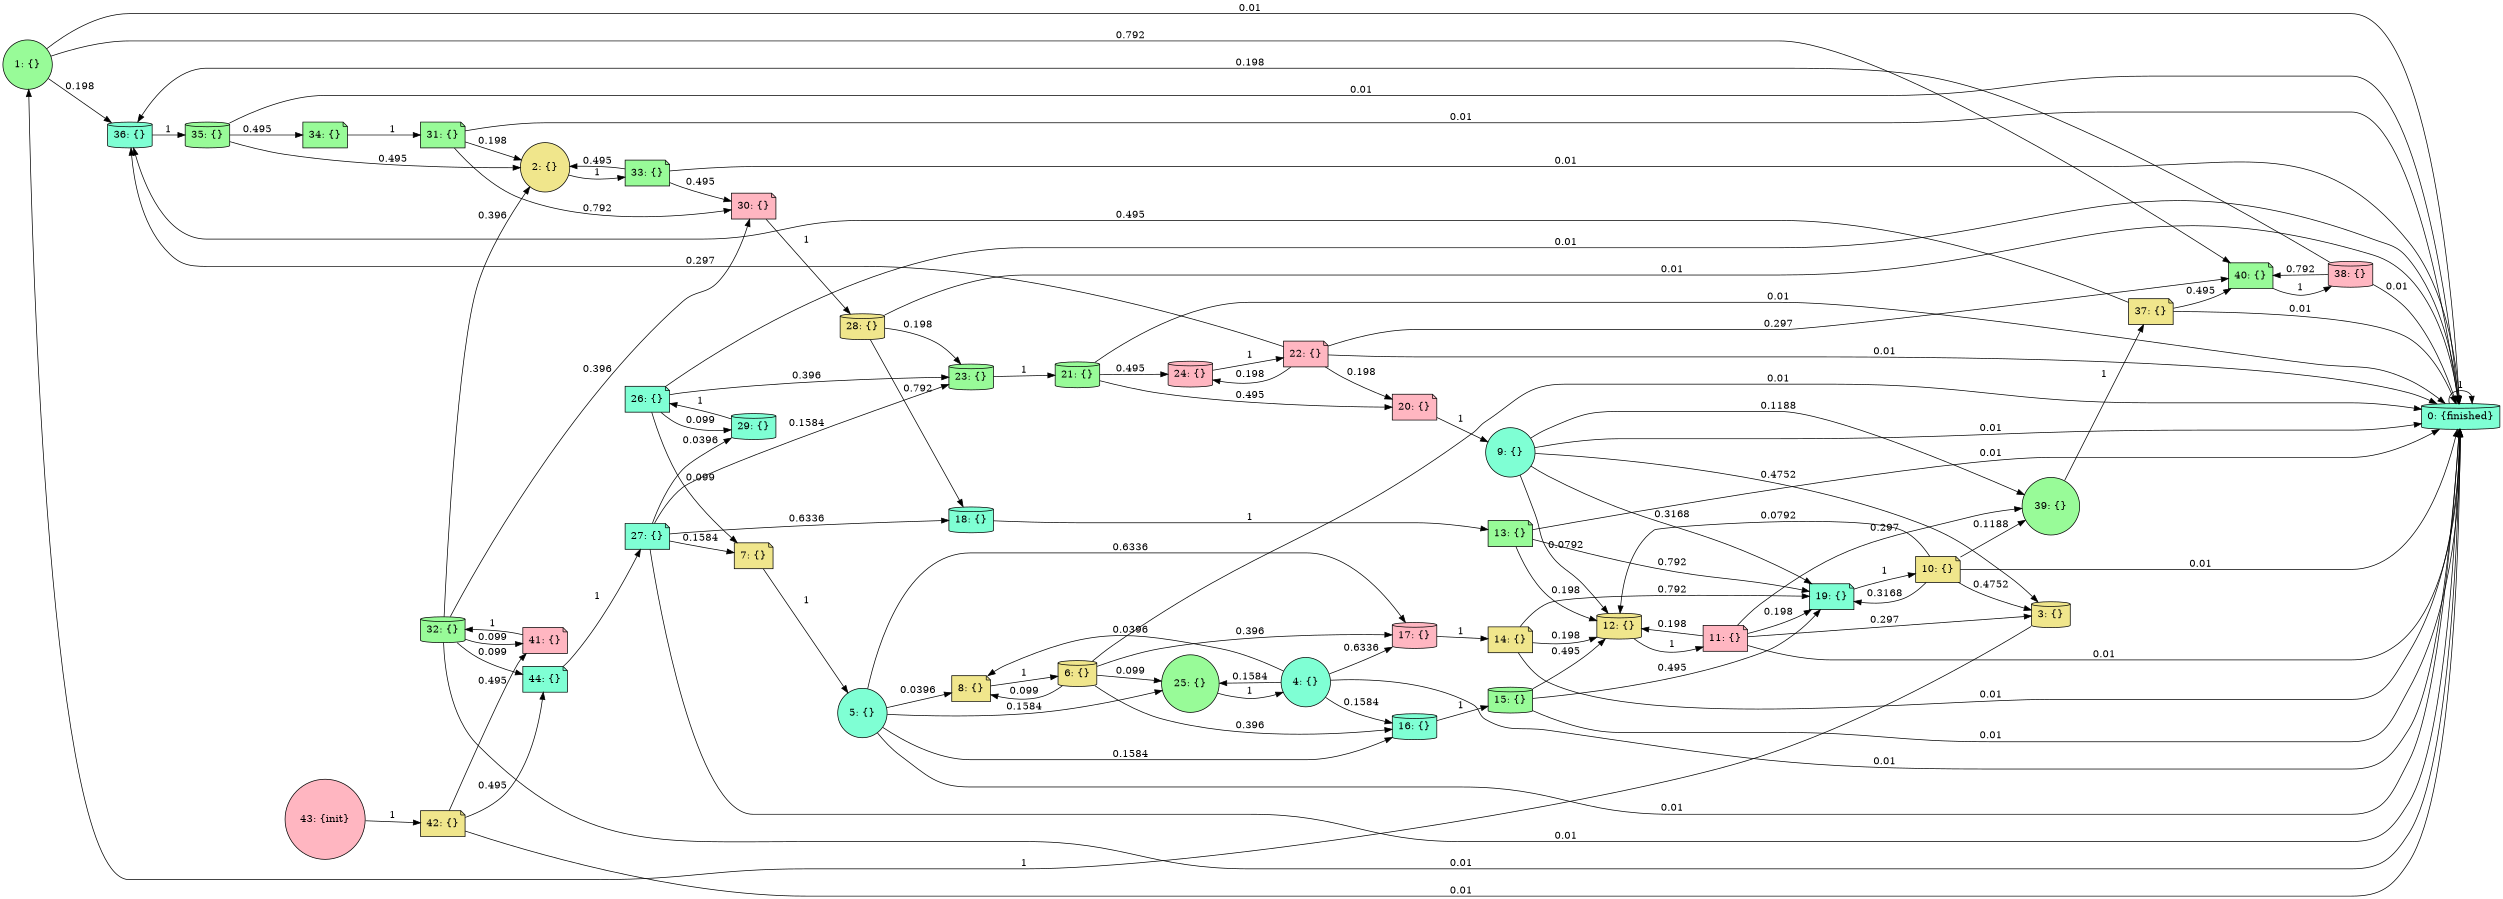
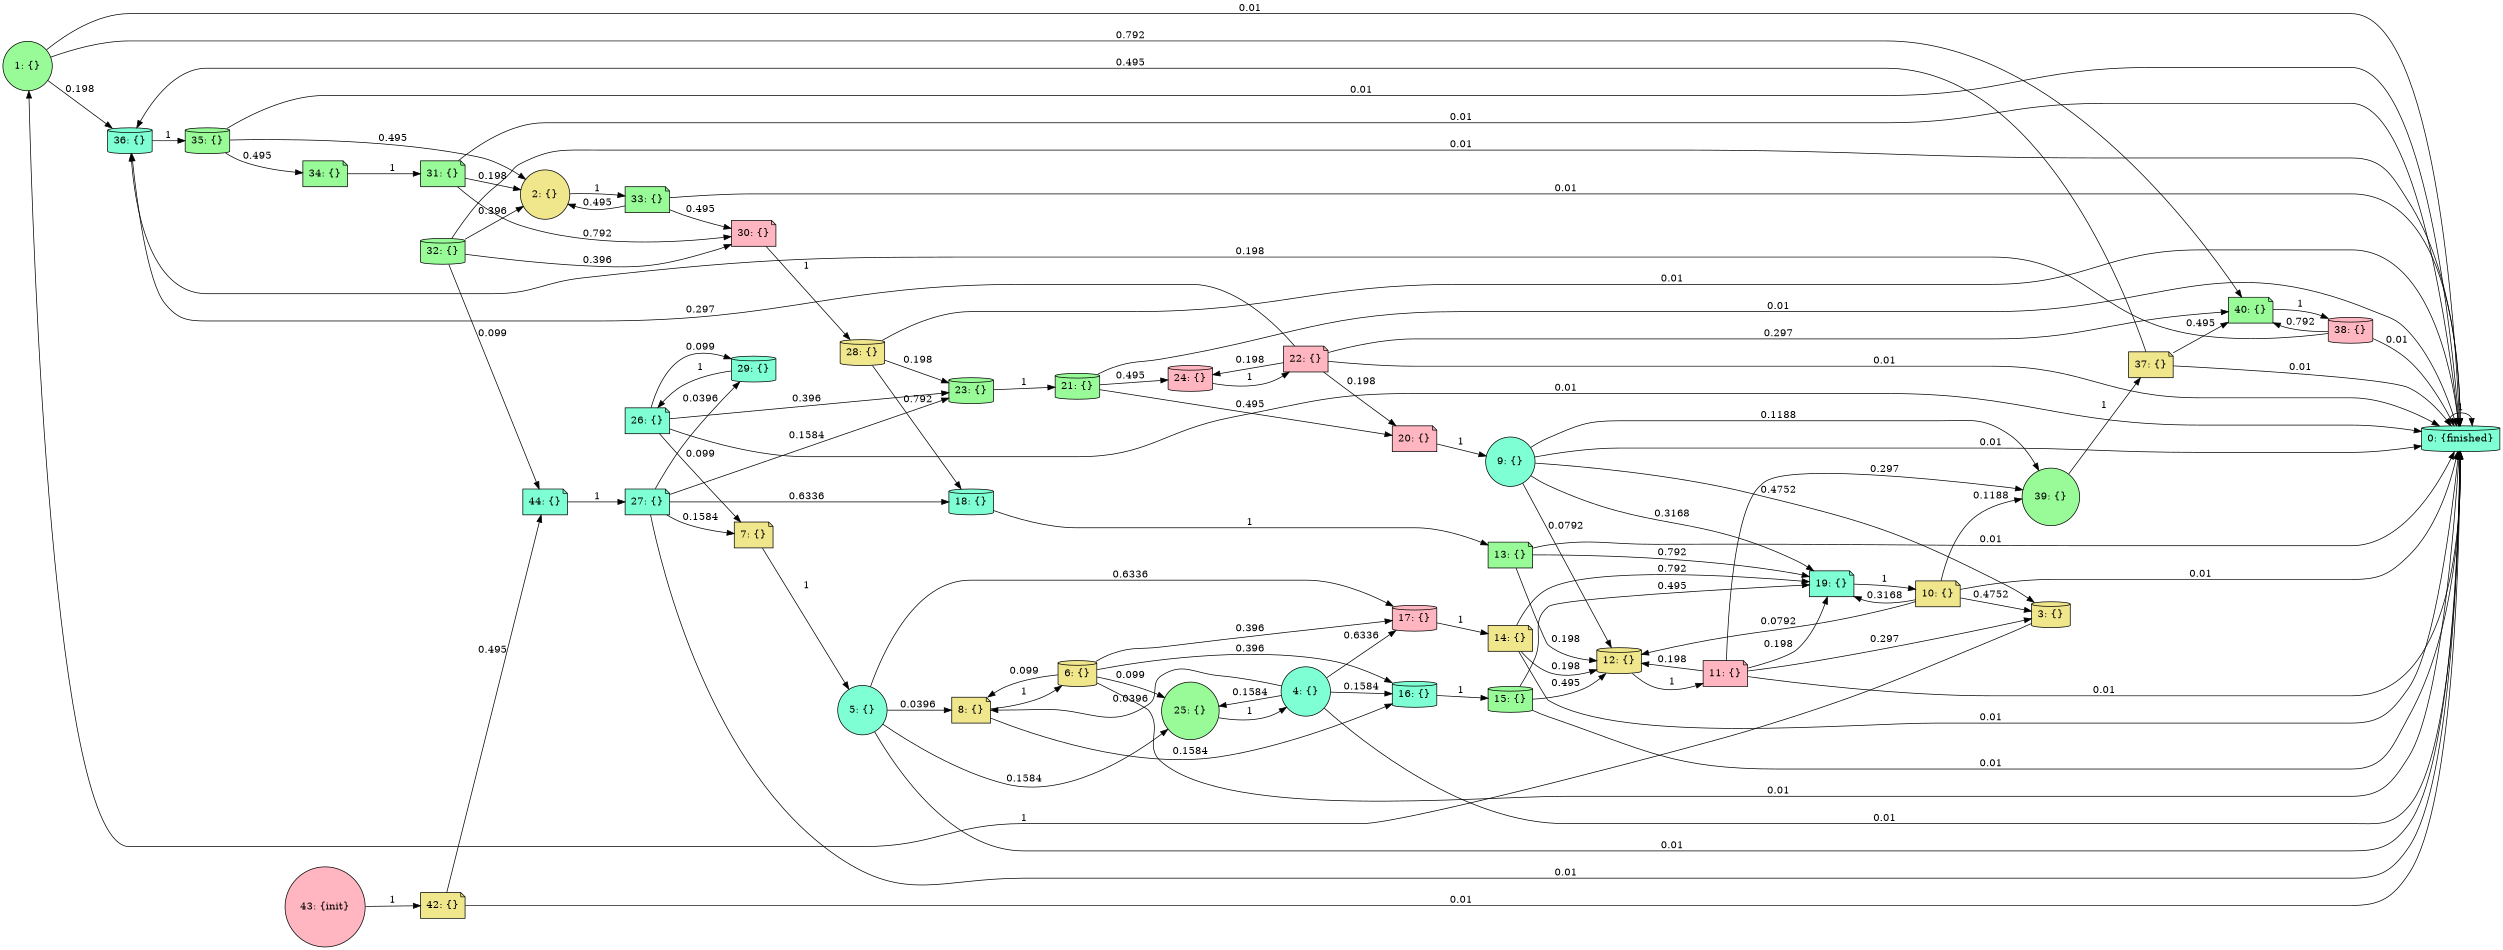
  digraph {
    rankdir=LR
    node [fillcolor=palegreen shape=note style=filled]
    n1 [fillcolor=aquamarine label="0: {finished}" shape=cylinder]
    n2 [label="1: {}" shape=circle]
    n3 [fillcolor=aquamarine label="36: {}" shape=cylinder]
    n4 [label="40: {}"]
    n5 [label="35: {}" shape=cylinder]
    n6 [fillcolor=lightpink label="38: {}" shape=cylinder]
    n7 [fillcolor=khaki label="2: {}" shape=circle]
    n8 [label="33: {}"]
    n9 [fillcolor=lightpink label="30: {}"]
    n10 [fillcolor=khaki label="3: {}" shape=cylinder]
    n11 [fillcolor=aquamarine label="4: {}" shape=circle]
    n12 [fillcolor=khaki label="8: {}"]
    n13 [fillcolor=aquamarine label="16: {}" shape=cylinder]
    n14 [fillcolor=lightpink label="17: {}" shape=cylinder]
    n15 [label="25: {}" shape=circle]
    n16 [fillcolor=khaki label="6: {}" shape=cylinder]
    n17 [label="15: {}" shape=cylinder]
    n18 [fillcolor=khaki label="14: {}"]
    n19 [fillcolor=aquamarine label="5: {}" shape=circle]
    n20 [fillcolor=khaki label="7: {}"]
    n21 [fillcolor=aquamarine label="9: {}" shape=circle]
    n22 [fillcolor=khaki label="12: {}" shape=cylinder]
    n23 [fillcolor=aquamarine label="19: {}"]
    n24 [label="39: {}" shape=circle]
    n25 [fillcolor=lightpink label="11: {}"]
    n26 [fillcolor=khaki label="10: {}"]
    n27 [fillcolor=khaki label="37: {}"]
    n28 [label="13: {}"]
    n29 [fillcolor=aquamarine label="18: {}" shape=cylinder]
    n30 [fillcolor=lightpink label="20: {}"]
    n31 [label="21: {}" shape=cylinder]
    n32 [fillcolor=lightpink label="24: {}" shape=cylinder]
    n33 [fillcolor=lightpink label="22: {}"]
    n34 [label="23: {}" shape=cylinder]
    n35 [fillcolor=aquamarine label="26: {}"]
    n36 [fillcolor=aquamarine label="29: {}" shape=cylinder]
    n37 [fillcolor=aquamarine label="27: {}"]
    n38 [fillcolor=khaki label="28: {}" shape=cylinder]
    n39 [label="31: {}"]
    n40 [label="32: {}" shape=cylinder]
-   n41 [fillcolor=lightpink label="41: {}"]
    n42 [fillcolor=aquamarine label="44: {}"]
    n43 [label="34: {}"]
    n44 [fillcolor=khaki label="42: {}"]
    n45 [fillcolor=lightpink label="43: {init}" shape=circle]
    n1 -> n1 [label=1]
    n2 -> n1 [label=0.01]
    n2 -> n3 [label=0.198]
    n2 -> n4 [label=0.792]
    n3 -> n5 [label=1]
    n4 -> n6 [label=1]
    n5 -> n1 [label=0.01]
    n5 -> n7 [label=0.495]
    n5 -> n43 [label=0.495]
    n6 -> n1 [label=0.01]
    n6 -> n3 [label=0.198]
    n6 -> n4 [label=0.792]
    n7 -> n8 [label=1]
    n8 -> n1 [label=0.01]
    n8 -> n7 [label=0.495]
    n8 -> n9 [label=0.495]
    n9 -> n38 [label=1]
    n10 -> n2 [label=1]
    n11 -> n1 [label=0.01]
    n11 -> n12 [label=0.0396]
    n11 -> n13 [label=0.1584]
    n11 -> n14 [label=0.6336]
    n11 -> n15 [label=0.1584]
    n12 -> n16 [label=1]
    n13 -> n17 [label=1]
    n14 -> n18 [label=1]
    n15 -> n11 [label=1]
    n16 -> n1 [label=0.01]
    n16 -> n12 [label=0.099]
    n16 -> n13 [label=0.396]
    n16 -> n14 [label=0.396]
    n16 -> n15 [label=0.099]
    n17 -> n1 [label=0.01]
    n17 -> n22 [label=0.495]
    n17 -> n23 [label=0.495]
    n18 -> n1 [label=0.01]
    n18 -> n22 [label=0.198]
    n18 -> n23 [label=0.792]
    n19 -> n1 [label=0.01]
    n19 -> n12 [label=0.0396]
-   n19 -> n13 [label=0.1584]
+   n12 -> n13 [label=0.1584]
    n19 -> n14 [label=0.6336]
    n19 -> n15 [label=0.1584]
    n20 -> n19 [label=1]
    n21 -> n1 [label=0.01]
    n21 -> n10 [label=0.4752]
    n21 -> n22 [label=0.0792]
    n21 -> n23 [label=0.3168]
    n21 -> n24 [label=0.1188]
    n22 -> n25 [label=1]
    n23 -> n26 [label=1]
    n24 -> n27 [label=1]
    n25 -> n1 [label=0.01]
    n25 -> n10 [label=0.297]
    n25 -> n22 [label=0.198]
    n25 -> n23 [label=0.198]
    n25 -> n24 [label=0.297]
    n26 -> n1 [label=0.01]
    n26 -> n10 [label=0.4752]
    n26 -> n22 [label=0.0792]
    n26 -> n23 [label=0.3168]
    n26 -> n24 [label=0.1188]
    n27 -> n1 [label=0.01]
    n27 -> n3 [label=0.495]
    n27 -> n4 [label=0.495]
    n28 -> n1 [label=0.01]
    n28 -> n22 [label=0.198]
    n28 -> n23 [label=0.792]
    n29 -> n28 [label=1]
    n30 -> n21 [label=1]
    n31 -> n1 [label=0.01]
    n31 -> n30 [label=0.495]
    n31 -> n32 [label=0.495]
    n32 -> n33 [label=1]
    n33 -> n1 [label=0.01]
    n33 -> n3 [label=0.297]
    n33 -> n4 [label=0.297]
    n33 -> n30 [label=0.198]
    n33 -> n32 [label=0.198]
    n34 -> n31 [label=1]
    n35 -> n1 [label=0.01]
    n35 -> n20 [label=0.099]
    n35 -> n34 [label=0.396]
    n35 -> n36 [label=0.099]
    n36 -> n35 [label=1]
    n37 -> n1 [label=0.01]
    n37 -> n20 [label=0.1584]
    n37 -> n29 [label=0.6336]
    n37 -> n34 [label=0.1584]
    n37 -> n36 [label=0.0396]
    n38 -> n1 [label=0.01]
    n38 -> n29 [label=0.792]
    n38 -> n34 [label=0.198]
    n39 -> n1 [label=0.01]
    n39 -> n7 [label=0.198]
    n39 -> n9 [label=0.792]
    n40 -> n1 [label=0.01]
    n40 -> n7 [label=0.396]
    n40 -> n9 [label=0.396]
-   n40 -> n41 [label=0.099]
    n40 -> n42 [label=0.099]
-   n41 -> n40 [label=1]
    n42 -> n37 [label=1]
    n43 -> n39 [label=1]
    n44 -> n1 [label=0.01]
-   n44 -> n41 [label=0.495]
    n44 -> n42 [label=0.495]
    n45 -> n44 [label=1]
  }
